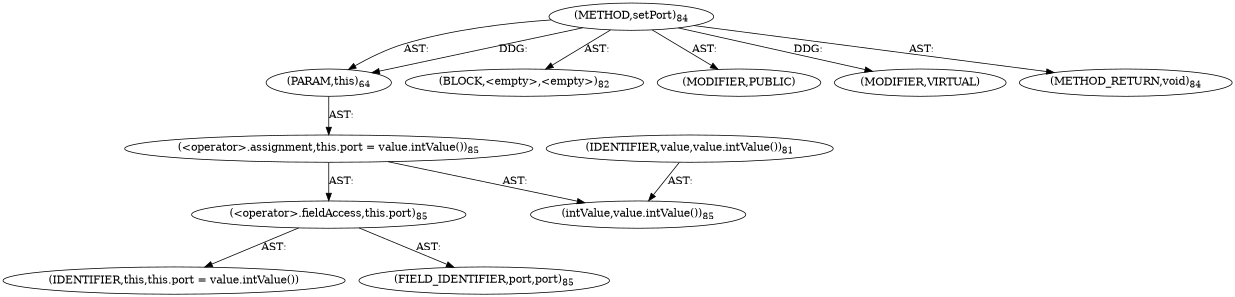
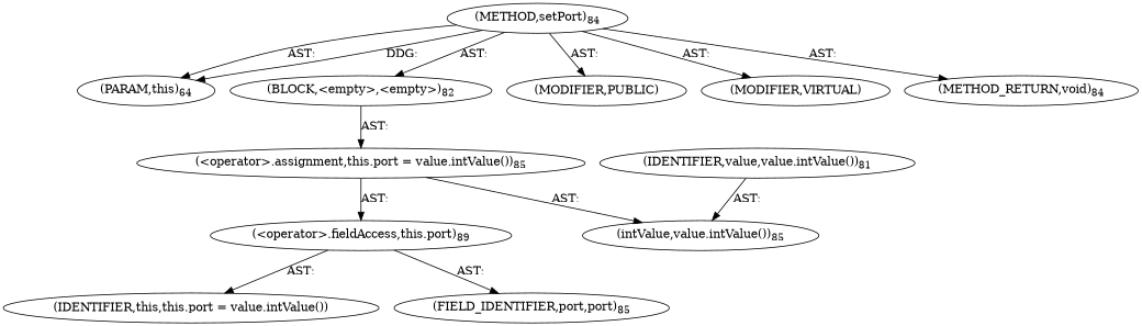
  digraph {
    n1 [label=<(METHOD,setPort)<SUB>84</SUB>>]
    n2 [label=<(PARAM,this)<SUB>64</SUB>>]
    n3 [label=<(BLOCK,&lt;empty&gt;,&lt;empty&gt;)<SUB>82</SUB>>]
    n4 [label=<(MODIFIER,PUBLIC)>]
    n5 [label=<(MODIFIER,VIRTUAL)>]
    n6 [label=<(METHOD_RETURN,void)<SUB>84</SUB>>]
    n7 [label=<(&lt;operator&gt;.assignment,this.port = value.intValue())<SUB>85</SUB>>]
-   n8 [label=<(&lt;operator&gt;.fieldAccess,this.port)<SUB>85</SUB>>]
+   n8 [label=<(&lt;operator&gt;.fieldAccess,this.port)<SUB>89</SUB>>]
    n9 [label=<(intValue,value.intValue())<SUB>85</SUB>>]
    n10 [label=<(IDENTIFIER,this,this.port = value.intValue())>]
    n11 [label=<(FIELD_IDENTIFIER,port,port)<SUB>85</SUB>>]
    n12 [label=<(IDENTIFIER,value,value.intValue())<SUB>81</SUB>>]
    n1 -> n2 [label="AST: "]
    n1 -> n2 [label="DDG: "]
    n1 -> n3 [label="AST: "]
    n1 -> n4 [label="AST: "]
-   n1 -> n5 [label="DDG: "]
+   n1 -> n5 [label="AST: "]
    n1 -> n6 [label="AST: "]
-   n2 -> n7 [label="AST: "]
+   n3 -> n7 [label="AST: "]
    n7 -> n8 [label="AST: "]
    n7 -> n9 [label="AST: "]
    n8 -> n10 [label="AST: "]
    n8 -> n11 [label="AST: "]
    n12 -> n9 [label="AST: "]
  }
